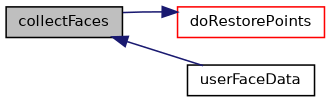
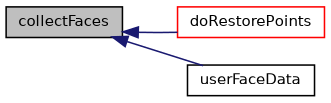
  digraph {
    rankdir=LR
    node [color=black fontname=Helvetica fontsize=10 shape=record]
    edge [color=midnightblue dir=back fontname=Helvetica fontsize=10 labelfontname=Helvetica labelfontsize=10 style=solid]
    n1 [fillcolor=grey75 fontcolor=black height=0.2 label=collectFaces style=filled width=0.4]
    n2 [color=red height=0.2 label=doRestorePoints width=0.4]
    n3 [height=0.2 label=userFaceData width=0.4]
-   n2 -> n1
+   n1 -> n2
    n1 -> n3
  }
